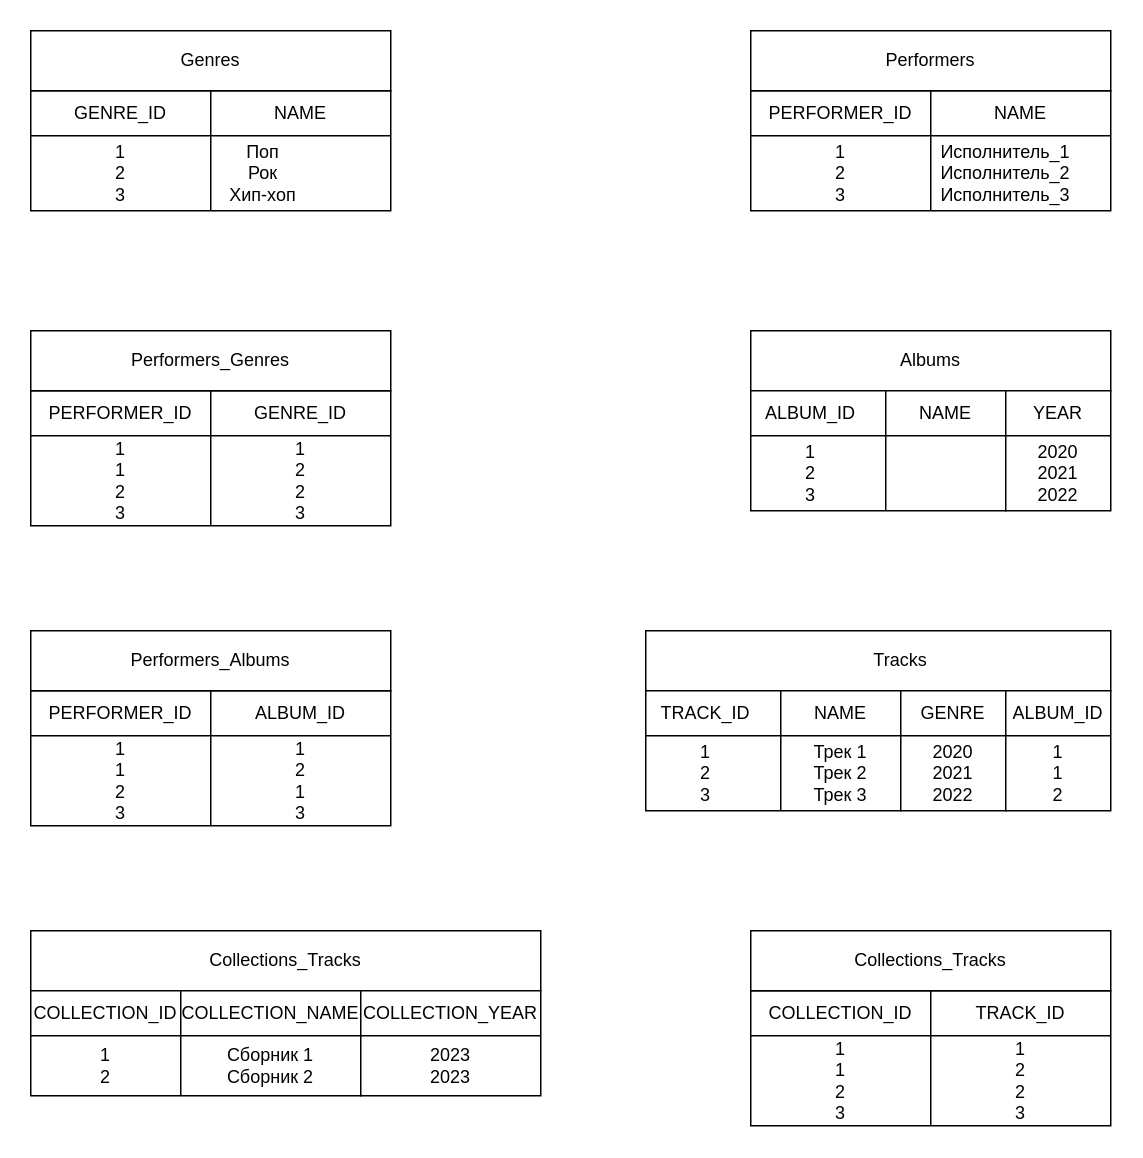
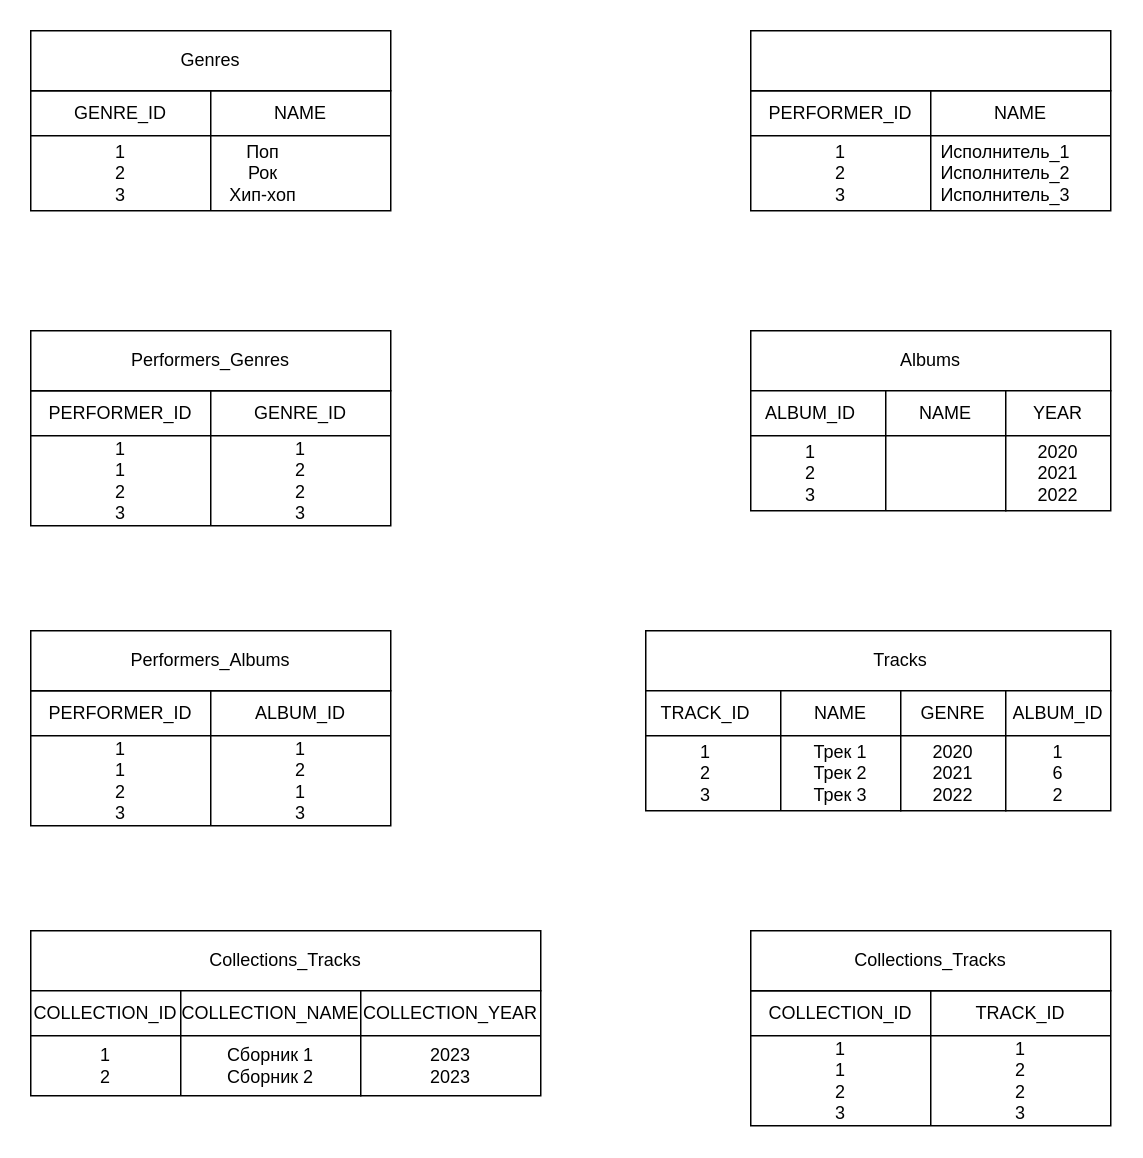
  <mxCell id="0" />
  <mxCell id="1" parent="0" />
  <mxCell id="2" value="" style="rounded=0;whiteSpace=wrap;html=1;" vertex="1" parent="1"><mxGeometry x="500" y="220" width="240" height="40" as="geometry" /></mxCell>
  <mxCell id="3" value="" style="shape=internalStorage;whiteSpace=wrap;html=1;backgroundOutline=1;dx=90;dy=30;" vertex="1" parent="1"><mxGeometry x="500" y="260" width="170" height="80" as="geometry" /></mxCell>
  <mxCell id="4" value="" style="shape=internalStorage;whiteSpace=wrap;html=1;backgroundOutline=1;dx=120;dy=30;" vertex="1" parent="1"><mxGeometry x="20" y="60" width="240" height="80" as="geometry" /></mxCell>
  <mxCell id="5" value="" style="rounded=0;whiteSpace=wrap;html=1;" vertex="1" parent="1"><mxGeometry x="20" y="20" width="240" height="40" as="geometry" /></mxCell>
  <mxCell id="6" value="Genres" style="text;html=1;align=center;verticalAlign=middle;whiteSpace=wrap;rounded=0;" vertex="1" parent="1"><mxGeometry x="110" y="25" width="60" height="30" as="geometry" /></mxCell>
  <mxCell id="7" value="GENRE_ID" style="text;html=1;align=center;verticalAlign=middle;whiteSpace=wrap;rounded=0;" vertex="1" parent="1"><mxGeometry x="50" y="60" width="60" height="30" as="geometry" /></mxCell>
  <mxCell id="8" value="NAME" style="text;html=1;align=center;verticalAlign=middle;whiteSpace=wrap;rounded=0;" vertex="1" parent="1"><mxGeometry x="170" y="60" width="60" height="30" as="geometry" /></mxCell>
  <mxCell id="9" value="1&lt;div&gt;2&lt;/div&gt;&lt;div&gt;3&lt;/div&gt;" style="text;html=1;align=center;verticalAlign=middle;whiteSpace=wrap;rounded=0;" vertex="1" parent="1"><mxGeometry x="50" y="100" width="60" height="30" as="geometry" /></mxCell>
  <mxCell id="10" value="Поп&lt;div&gt;Рок&lt;/div&gt;&lt;div&gt;Хип-хоп&lt;/div&gt;" style="text;html=1;align=center;verticalAlign=middle;whiteSpace=wrap;rounded=0;" vertex="1" parent="1"><mxGeometry x="145" y="100" width="60" height="30" as="geometry" /></mxCell>
  <mxCell id="11" value="" style="shape=internalStorage;whiteSpace=wrap;html=1;backgroundOutline=1;dx=120;dy=30;" vertex="1" parent="1"><mxGeometry x="500" y="60" width="240" height="80" as="geometry" /></mxCell>
  <mxCell id="12" value="" style="rounded=0;whiteSpace=wrap;html=1;" vertex="1" parent="1"><mxGeometry x="500" y="20" width="240" height="40" as="geometry" /></mxCell>
- <mxCell id="13" value="Performers" style="text;html=1;align=center;verticalAlign=middle;whiteSpace=wrap;rounded=0;" vertex="1" parent="1"><mxGeometry x="590" y="25" width="60" height="30" as="geometry" /></mxCell>
  <mxCell id="14" value="PERFORMER_ID" style="text;html=1;align=center;verticalAlign=middle;whiteSpace=wrap;rounded=0;" vertex="1" parent="1"><mxGeometry x="530" y="60" width="60" height="30" as="geometry" /></mxCell>
  <mxCell id="15" value="NAME" style="text;html=1;align=center;verticalAlign=middle;whiteSpace=wrap;rounded=0;" vertex="1" parent="1"><mxGeometry x="650" y="60" width="60" height="30" as="geometry" /></mxCell>
  <mxCell id="16" value="1&lt;div&gt;2&lt;/div&gt;&lt;div&gt;3&lt;/div&gt;" style="text;html=1;align=center;verticalAlign=middle;whiteSpace=wrap;rounded=0;" vertex="1" parent="1"><mxGeometry x="530" y="100" width="60" height="30" as="geometry" /></mxCell>
  <mxCell id="17" value="Исполнитель_1&lt;div&gt;Исполнитель_2&lt;/div&gt;&lt;div&gt;Исполнитель_3&lt;/div&gt;" style="text;html=1;align=center;verticalAlign=middle;whiteSpace=wrap;rounded=0;" vertex="1" parent="1"><mxGeometry x="640" y="100" width="60" height="30" as="geometry" /></mxCell>
  <mxCell id="18" value="" style="shape=internalStorage;whiteSpace=wrap;html=1;backgroundOutline=1;dx=120;dy=30;" vertex="1" parent="1"><mxGeometry x="20" y="260" width="240" height="90" as="geometry" /></mxCell>
  <mxCell id="19" value="" style="rounded=0;whiteSpace=wrap;html=1;" vertex="1" parent="1"><mxGeometry x="20" y="220" width="240" height="40" as="geometry" /></mxCell>
  <mxCell id="20" value="Performers_Genres" style="text;html=1;align=center;verticalAlign=middle;whiteSpace=wrap;rounded=0;" vertex="1" parent="1"><mxGeometry x="110" y="225" width="60" height="30" as="geometry" /></mxCell>
  <mxCell id="21" value="PERFORMER_ID" style="text;html=1;align=center;verticalAlign=middle;whiteSpace=wrap;rounded=0;" vertex="1" parent="1"><mxGeometry x="50" y="260" width="60" height="30" as="geometry" /></mxCell>
  <mxCell id="22" value="GENRE_ID" style="text;html=1;align=center;verticalAlign=middle;whiteSpace=wrap;rounded=0;" vertex="1" parent="1"><mxGeometry x="170" y="260" width="60" height="30" as="geometry" /></mxCell>
  <mxCell id="23" value="1&lt;div&gt;1&lt;br&gt;&lt;div&gt;2&lt;/div&gt;&lt;div&gt;3&lt;/div&gt;&lt;/div&gt;" style="text;html=1;align=center;verticalAlign=middle;whiteSpace=wrap;rounded=0;" vertex="1" parent="1"><mxGeometry x="50" y="300" width="60" height="40" as="geometry" /></mxCell>
  <mxCell id="24" value="1&lt;div&gt;2&lt;/div&gt;&lt;div&gt;2&lt;/div&gt;&lt;div&gt;3&lt;/div&gt;" style="text;html=1;align=center;verticalAlign=middle;whiteSpace=wrap;rounded=0;" vertex="1" parent="1"><mxGeometry x="170" y="300" width="60" height="40" as="geometry" /></mxCell>
  <mxCell id="25" value="Albums" style="text;html=1;align=center;verticalAlign=middle;whiteSpace=wrap;rounded=0;" vertex="1" parent="1"><mxGeometry x="590" y="225" width="60" height="30" as="geometry" /></mxCell>
  <mxCell id="26" value="ALBUM_ID" style="text;html=1;align=center;verticalAlign=middle;whiteSpace=wrap;rounded=0;" vertex="1" parent="1"><mxGeometry x="510" y="260" width="60" height="30" as="geometry" /></mxCell>
  <mxCell id="27" value="NAME" style="text;html=1;align=center;verticalAlign=middle;whiteSpace=wrap;rounded=0;" vertex="1" parent="1"><mxGeometry x="600" y="260" width="60" height="30" as="geometry" /></mxCell>
  <mxCell id="28" value="1&lt;div&gt;2&lt;/div&gt;&lt;div&gt;3&lt;/div&gt;" style="text;html=1;align=center;verticalAlign=middle;whiteSpace=wrap;rounded=0;" vertex="1" parent="1"><mxGeometry x="510" y="300" width="60" height="30" as="geometry" /></mxCell>
  <mxCell id="29" value="" style="shape=table;startSize=0;container=1;collapsible=0;childLayout=tableLayout;" vertex="1" parent="1"><mxGeometry x="670" y="260" width="70" height="80" as="geometry" /></mxCell>
  <mxCell id="30" value="" style="shape=tableRow;horizontal=0;startSize=0;swimlaneHead=0;swimlaneBody=0;strokeColor=inherit;top=0;left=0;bottom=0;right=0;collapsible=0;dropTarget=0;fillColor=none;points=[[0,0.5],[1,0.5]];portConstraint=eastwest;" vertex="1" parent="29"><mxGeometry width="70" height="30" as="geometry" /></mxCell>
  <mxCell id="31" value="" style="shape=partialRectangle;html=1;whiteSpace=wrap;connectable=0;strokeColor=inherit;overflow=hidden;fillColor=none;top=0;left=0;bottom=0;right=0;pointerEvents=1;" vertex="1" parent="30"><mxGeometry width="70" height="30" as="geometry"><mxRectangle width="70" height="30" as="alternateBounds" /></mxGeometry></mxCell>
  <mxCell id="32" value="" style="shape=tableRow;horizontal=0;startSize=0;swimlaneHead=0;swimlaneBody=0;strokeColor=inherit;top=0;left=0;bottom=0;right=0;collapsible=0;dropTarget=0;fillColor=none;points=[[0,0.5],[1,0.5]];portConstraint=eastwest;" vertex="1" parent="29"><mxGeometry y="30" width="70" height="50" as="geometry" /></mxCell>
  <mxCell id="33" value="2020&lt;div&gt;2021&lt;/div&gt;&lt;div&gt;2022&lt;/div&gt;" style="shape=partialRectangle;html=1;whiteSpace=wrap;connectable=0;strokeColor=inherit;overflow=hidden;fillColor=none;top=0;left=0;bottom=0;right=0;pointerEvents=1;" vertex="1" parent="32"><mxGeometry width="70" height="50" as="geometry"><mxRectangle width="70" height="50" as="alternateBounds" /></mxGeometry></mxCell>
  <mxCell id="34" value="YEAR" style="text;html=1;align=center;verticalAlign=middle;whiteSpace=wrap;rounded=0;" vertex="1" parent="1"><mxGeometry x="675" y="260" width="60" height="30" as="geometry" /></mxCell>
  <mxCell id="35" value="" style="shape=internalStorage;whiteSpace=wrap;html=1;backgroundOutline=1;dx=120;dy=30;" vertex="1" parent="1"><mxGeometry x="20" y="460" width="240" height="90" as="geometry" /></mxCell>
  <mxCell id="36" value="" style="rounded=0;whiteSpace=wrap;html=1;" vertex="1" parent="1"><mxGeometry x="20" y="420" width="240" height="40" as="geometry" /></mxCell>
  <mxCell id="37" value="Performers_Albums" style="text;html=1;align=center;verticalAlign=middle;whiteSpace=wrap;rounded=0;" vertex="1" parent="1"><mxGeometry x="110" y="425" width="60" height="30" as="geometry" /></mxCell>
  <mxCell id="38" value="PERFORMER_ID" style="text;html=1;align=center;verticalAlign=middle;whiteSpace=wrap;rounded=0;" vertex="1" parent="1"><mxGeometry x="50" y="460" width="60" height="30" as="geometry" /></mxCell>
  <mxCell id="39" value="ALBUM_ID" style="text;html=1;align=center;verticalAlign=middle;whiteSpace=wrap;rounded=0;" vertex="1" parent="1"><mxGeometry x="170" y="460" width="60" height="30" as="geometry" /></mxCell>
  <mxCell id="40" value="1&lt;div&gt;1&lt;br&gt;&lt;div&gt;2&lt;/div&gt;&lt;div&gt;3&lt;/div&gt;&lt;/div&gt;" style="text;html=1;align=center;verticalAlign=middle;whiteSpace=wrap;rounded=0;" vertex="1" parent="1"><mxGeometry x="50" y="500" width="60" height="40" as="geometry" /></mxCell>
  <mxCell id="41" value="1&lt;div&gt;2&lt;/div&gt;&lt;div&gt;1&lt;/div&gt;&lt;div&gt;3&lt;/div&gt;" style="text;html=1;align=center;verticalAlign=middle;whiteSpace=wrap;rounded=0;" vertex="1" parent="1"><mxGeometry x="170" y="500" width="60" height="40" as="geometry" /></mxCell>
  <mxCell id="42" value="" style="rounded=0;whiteSpace=wrap;html=1;" vertex="1" parent="1"><mxGeometry x="430" y="420" width="310" height="40" as="geometry" /></mxCell>
  <mxCell id="43" value="" style="shape=internalStorage;whiteSpace=wrap;html=1;backgroundOutline=1;dx=90;dy=30;" vertex="1" parent="1"><mxGeometry x="430" y="460" width="170" height="80" as="geometry" /></mxCell>
  <mxCell id="44" value="Tracks" style="text;html=1;align=center;verticalAlign=middle;whiteSpace=wrap;rounded=0;" vertex="1" parent="1"><mxGeometry x="570" y="425" width="60" height="30" as="geometry" /></mxCell>
  <mxCell id="45" value="TRACK_ID" style="text;html=1;align=center;verticalAlign=middle;whiteSpace=wrap;rounded=0;" vertex="1" parent="1"><mxGeometry x="440" y="460" width="60" height="30" as="geometry" /></mxCell>
  <mxCell id="46" value="NAME" style="text;html=1;align=center;verticalAlign=middle;whiteSpace=wrap;rounded=0;" vertex="1" parent="1"><mxGeometry x="530" y="460" width="60" height="30" as="geometry" /></mxCell>
  <mxCell id="47" value="1&lt;div&gt;2&lt;/div&gt;&lt;div&gt;3&lt;/div&gt;" style="text;html=1;align=center;verticalAlign=middle;whiteSpace=wrap;rounded=0;" vertex="1" parent="1"><mxGeometry x="440" y="500" width="60" height="30" as="geometry" /></mxCell>
  <mxCell id="48" value="Трек 1&lt;div&gt;Трек 2&lt;/div&gt;&lt;div&gt;Трек 3&lt;/div&gt;" style="text;html=1;align=center;verticalAlign=middle;whiteSpace=wrap;rounded=0;" vertex="1" parent="1"><mxGeometry x="530" y="500" width="60" height="30" as="geometry" /></mxCell>
  <mxCell id="49" value="" style="shape=table;startSize=0;container=1;collapsible=0;childLayout=tableLayout;" vertex="1" parent="1"><mxGeometry x="600" y="460" width="70" height="80" as="geometry" /></mxCell>
  <mxCell id="50" value="" style="shape=tableRow;horizontal=0;startSize=0;swimlaneHead=0;swimlaneBody=0;strokeColor=inherit;top=0;left=0;bottom=0;right=0;collapsible=0;dropTarget=0;fillColor=none;points=[[0,0.5],[1,0.5]];portConstraint=eastwest;" vertex="1" parent="49"><mxGeometry width="70" height="30" as="geometry" /></mxCell>
  <mxCell id="51" value="" style="shape=partialRectangle;html=1;whiteSpace=wrap;connectable=0;strokeColor=inherit;overflow=hidden;fillColor=none;top=0;left=0;bottom=0;right=0;pointerEvents=1;" vertex="1" parent="50"><mxGeometry width="70" height="30" as="geometry"><mxRectangle width="70" height="30" as="alternateBounds" /></mxGeometry></mxCell>
  <mxCell id="52" value="" style="shape=tableRow;horizontal=0;startSize=0;swimlaneHead=0;swimlaneBody=0;strokeColor=inherit;top=0;left=0;bottom=0;right=0;collapsible=0;dropTarget=0;fillColor=none;points=[[0,0.5],[1,0.5]];portConstraint=eastwest;" vertex="1" parent="49"><mxGeometry y="30" width="70" height="50" as="geometry" /></mxCell>
  <mxCell id="53" value="2020&lt;div&gt;2021&lt;/div&gt;&lt;div&gt;2022&lt;/div&gt;" style="shape=partialRectangle;html=1;whiteSpace=wrap;connectable=0;strokeColor=inherit;overflow=hidden;fillColor=none;top=0;left=0;bottom=0;right=0;pointerEvents=1;" vertex="1" parent="52"><mxGeometry width="70" height="50" as="geometry"><mxRectangle width="70" height="50" as="alternateBounds" /></mxGeometry></mxCell>
  <mxCell id="54" value="GENRE" style="text;html=1;align=center;verticalAlign=middle;whiteSpace=wrap;rounded=0;" vertex="1" parent="1"><mxGeometry x="605" y="460" width="60" height="30" as="geometry" /></mxCell>
  <mxCell id="55" value="" style="shape=table;startSize=0;container=1;collapsible=0;childLayout=tableLayout;" vertex="1" parent="1"><mxGeometry x="670" y="460" width="70" height="80" as="geometry" /></mxCell>
  <mxCell id="56" value="" style="shape=tableRow;horizontal=0;startSize=0;swimlaneHead=0;swimlaneBody=0;strokeColor=inherit;top=0;left=0;bottom=0;right=0;collapsible=0;dropTarget=0;fillColor=none;points=[[0,0.5],[1,0.5]];portConstraint=eastwest;" vertex="1" parent="55"><mxGeometry width="70" height="30" as="geometry" /></mxCell>
  <mxCell id="57" value="ALBUM_ID" style="shape=partialRectangle;html=1;whiteSpace=wrap;connectable=0;strokeColor=inherit;overflow=hidden;fillColor=none;top=0;left=0;bottom=0;right=0;pointerEvents=1;" vertex="1" parent="56"><mxGeometry width="70" height="30" as="geometry"><mxRectangle width="70" height="30" as="alternateBounds" /></mxGeometry></mxCell>
  <mxCell id="58" value="" style="shape=tableRow;horizontal=0;startSize=0;swimlaneHead=0;swimlaneBody=0;strokeColor=inherit;top=0;left=0;bottom=0;right=0;collapsible=0;dropTarget=0;fillColor=none;points=[[0,0.5],[1,0.5]];portConstraint=eastwest;" vertex="1" parent="55"><mxGeometry y="30" width="70" height="50" as="geometry" /></mxCell>
- <mxCell id="59" value="1&lt;div&gt;1&lt;/div&gt;&lt;div&gt;2&lt;/div&gt;" style="shape=partialRectangle;html=1;whiteSpace=wrap;connectable=0;strokeColor=inherit;overflow=hidden;fillColor=none;top=0;left=0;bottom=0;right=0;pointerEvents=1;" vertex="1" parent="58"><mxGeometry width="70" height="50" as="geometry"><mxRectangle width="70" height="50" as="alternateBounds" /></mxGeometry></mxCell>
+ <mxCell id="59" value="1&lt;div&gt;6&lt;/div&gt;&lt;div&gt;2&lt;/div&gt;" style="shape=partialRectangle;html=1;whiteSpace=wrap;connectable=0;strokeColor=inherit;overflow=hidden;fillColor=none;top=0;left=0;bottom=0;right=0;pointerEvents=1;" vertex="1" parent="58"><mxGeometry width="70" height="50" as="geometry"><mxRectangle width="70" height="50" as="alternateBounds" /></mxGeometry></mxCell>
  <mxCell id="60" value="" style="rounded=0;whiteSpace=wrap;html=1;" vertex="1" parent="1"><mxGeometry x="20" y="620" width="340" height="40" as="geometry" /></mxCell>
  <mxCell id="61" value="" style="shape=internalStorage;whiteSpace=wrap;html=1;backgroundOutline=1;dx=100;dy=30;" vertex="1" parent="1"><mxGeometry x="20" y="660" width="220" height="70" as="geometry" /></mxCell>
  <mxCell id="62" value="Collections_Tracks" style="text;html=1;align=center;verticalAlign=middle;whiteSpace=wrap;rounded=0;" vertex="1" parent="1"><mxGeometry x="160" y="625" width="60" height="30" as="geometry" /></mxCell>
  <mxCell id="63" value="COLLECTION_ID" style="text;html=1;align=center;verticalAlign=middle;whiteSpace=wrap;rounded=0;" vertex="1" parent="1"><mxGeometry x="40" y="660" width="60" height="30" as="geometry" /></mxCell>
  <mxCell id="64" value="COLLECTION_NAME" style="text;html=1;align=center;verticalAlign=middle;whiteSpace=wrap;rounded=0;" vertex="1" parent="1"><mxGeometry x="150" y="660" width="60" height="30" as="geometry" /></mxCell>
  <mxCell id="65" value="" style="shape=table;startSize=0;container=1;collapsible=0;childLayout=tableLayout;" vertex="1" parent="1"><mxGeometry x="240" y="660" width="120" height="70" as="geometry" /></mxCell>
  <mxCell id="66" value="" style="shape=tableRow;horizontal=0;startSize=0;swimlaneHead=0;swimlaneBody=0;strokeColor=inherit;top=0;left=0;bottom=0;right=0;collapsible=0;dropTarget=0;fillColor=none;points=[[0,0.5],[1,0.5]];portConstraint=eastwest;" vertex="1" parent="65"><mxGeometry width="120" height="30" as="geometry" /></mxCell>
  <mxCell id="67" value="COLLECTION_YEAR" style="shape=partialRectangle;html=1;whiteSpace=wrap;connectable=0;strokeColor=inherit;overflow=hidden;fillColor=none;top=0;left=0;bottom=0;right=0;pointerEvents=1;" vertex="1" parent="66"><mxGeometry width="120" height="30" as="geometry"><mxRectangle width="120" height="30" as="alternateBounds" /></mxGeometry></mxCell>
  <mxCell id="68" value="" style="shape=tableRow;horizontal=0;startSize=0;swimlaneHead=0;swimlaneBody=0;strokeColor=inherit;top=0;left=0;bottom=0;right=0;collapsible=0;dropTarget=0;fillColor=none;points=[[0,0.5],[1,0.5]];portConstraint=eastwest;" vertex="1" parent="65"><mxGeometry y="30" width="120" height="40" as="geometry" /></mxCell>
  <mxCell id="69" value="" style="shape=partialRectangle;html=1;whiteSpace=wrap;connectable=0;strokeColor=inherit;overflow=hidden;fillColor=none;top=0;left=0;bottom=0;right=0;pointerEvents=1;" vertex="1" parent="68"><mxGeometry width="120" height="40" as="geometry"><mxRectangle width="120" height="40" as="alternateBounds" /></mxGeometry></mxCell>
  <mxCell id="70" value="1&lt;div&gt;2&lt;/div&gt;" style="text;html=1;align=center;verticalAlign=middle;whiteSpace=wrap;rounded=0;" vertex="1" parent="1"><mxGeometry x="40" y="695" width="60" height="30" as="geometry" /></mxCell>
  <mxCell id="71" value="Сборник 1&lt;div&gt;Сборник 2&lt;/div&gt;" style="text;html=1;align=center;verticalAlign=middle;whiteSpace=wrap;rounded=0;" vertex="1" parent="1"><mxGeometry x="150" y="695" width="60" height="30" as="geometry" /></mxCell>
  <mxCell id="72" value="2023&lt;div&gt;2023&lt;/div&gt;" style="text;html=1;align=center;verticalAlign=middle;whiteSpace=wrap;rounded=0;" vertex="1" parent="1"><mxGeometry x="270" y="695" width="60" height="30" as="geometry" /></mxCell>
  <mxCell id="73" value="" style="shape=internalStorage;whiteSpace=wrap;html=1;backgroundOutline=1;dx=120;dy=30;" vertex="1" parent="1"><mxGeometry x="500" y="660" width="240" height="90" as="geometry" /></mxCell>
  <mxCell id="74" value="" style="rounded=0;whiteSpace=wrap;html=1;" vertex="1" parent="1"><mxGeometry x="500" y="620" width="240" height="40" as="geometry" /></mxCell>
  <mxCell id="75" value="Collections_Tracks" style="text;html=1;align=center;verticalAlign=middle;whiteSpace=wrap;rounded=0;" vertex="1" parent="1"><mxGeometry x="590" y="625" width="60" height="30" as="geometry" /></mxCell>
  <mxCell id="76" value="COLLECTION_ID" style="text;html=1;align=center;verticalAlign=middle;whiteSpace=wrap;rounded=0;" vertex="1" parent="1"><mxGeometry x="530" y="660" width="60" height="30" as="geometry" /></mxCell>
  <mxCell id="77" value="TRACK_ID" style="text;html=1;align=center;verticalAlign=middle;whiteSpace=wrap;rounded=0;" vertex="1" parent="1"><mxGeometry x="650" y="660" width="60" height="30" as="geometry" /></mxCell>
  <mxCell id="78" value="1&lt;div&gt;1&lt;br&gt;&lt;div&gt;2&lt;/div&gt;&lt;div&gt;3&lt;/div&gt;&lt;/div&gt;" style="text;html=1;align=center;verticalAlign=middle;whiteSpace=wrap;rounded=0;" vertex="1" parent="1"><mxGeometry x="530" y="700" width="60" height="40" as="geometry" /></mxCell>
  <mxCell id="79" value="1&lt;div&gt;2&lt;/div&gt;&lt;div&gt;2&lt;/div&gt;&lt;div&gt;3&lt;/div&gt;" style="text;html=1;align=center;verticalAlign=middle;whiteSpace=wrap;rounded=0;" vertex="1" parent="1"><mxGeometry x="650" y="700" width="60" height="40" as="geometry" /></mxCell>
